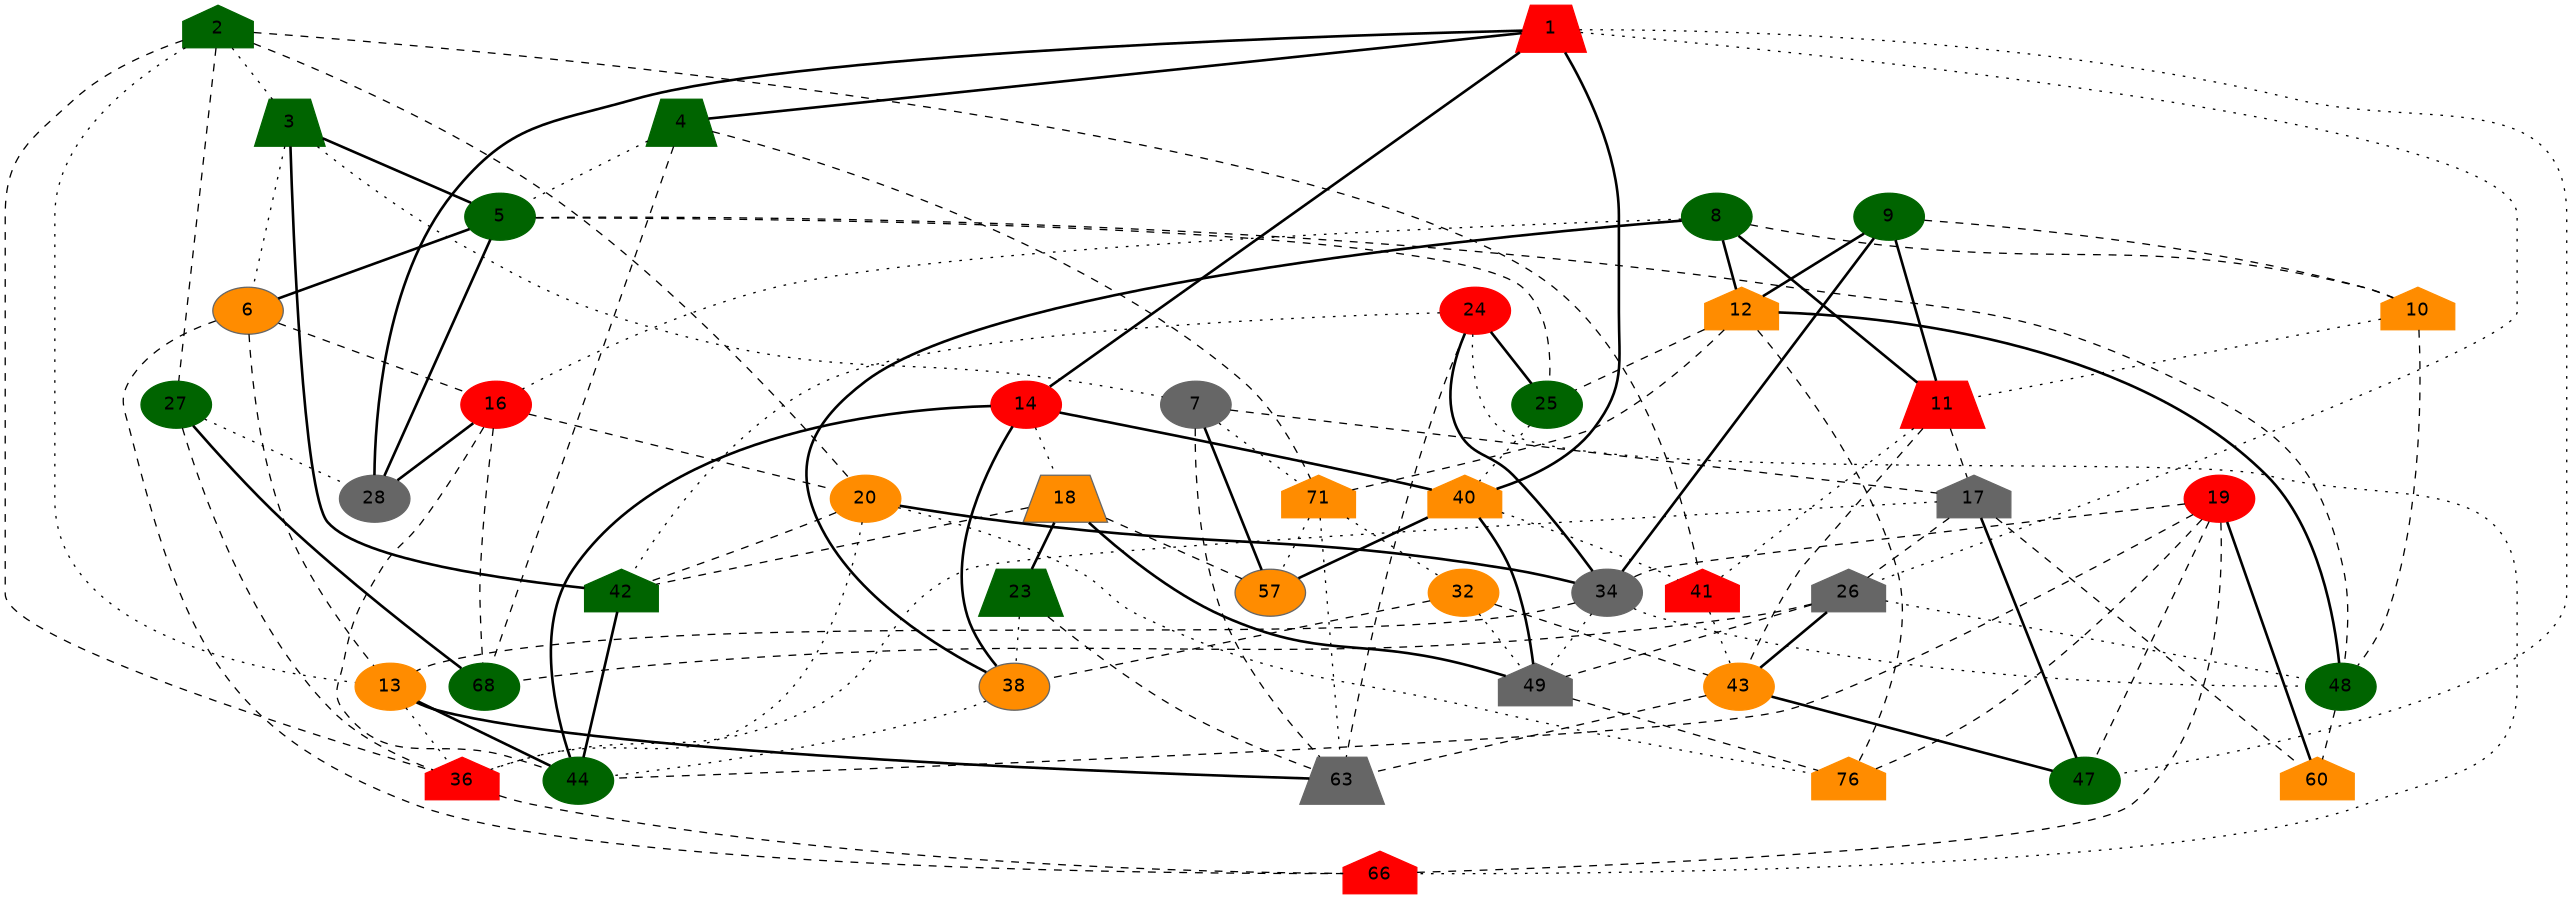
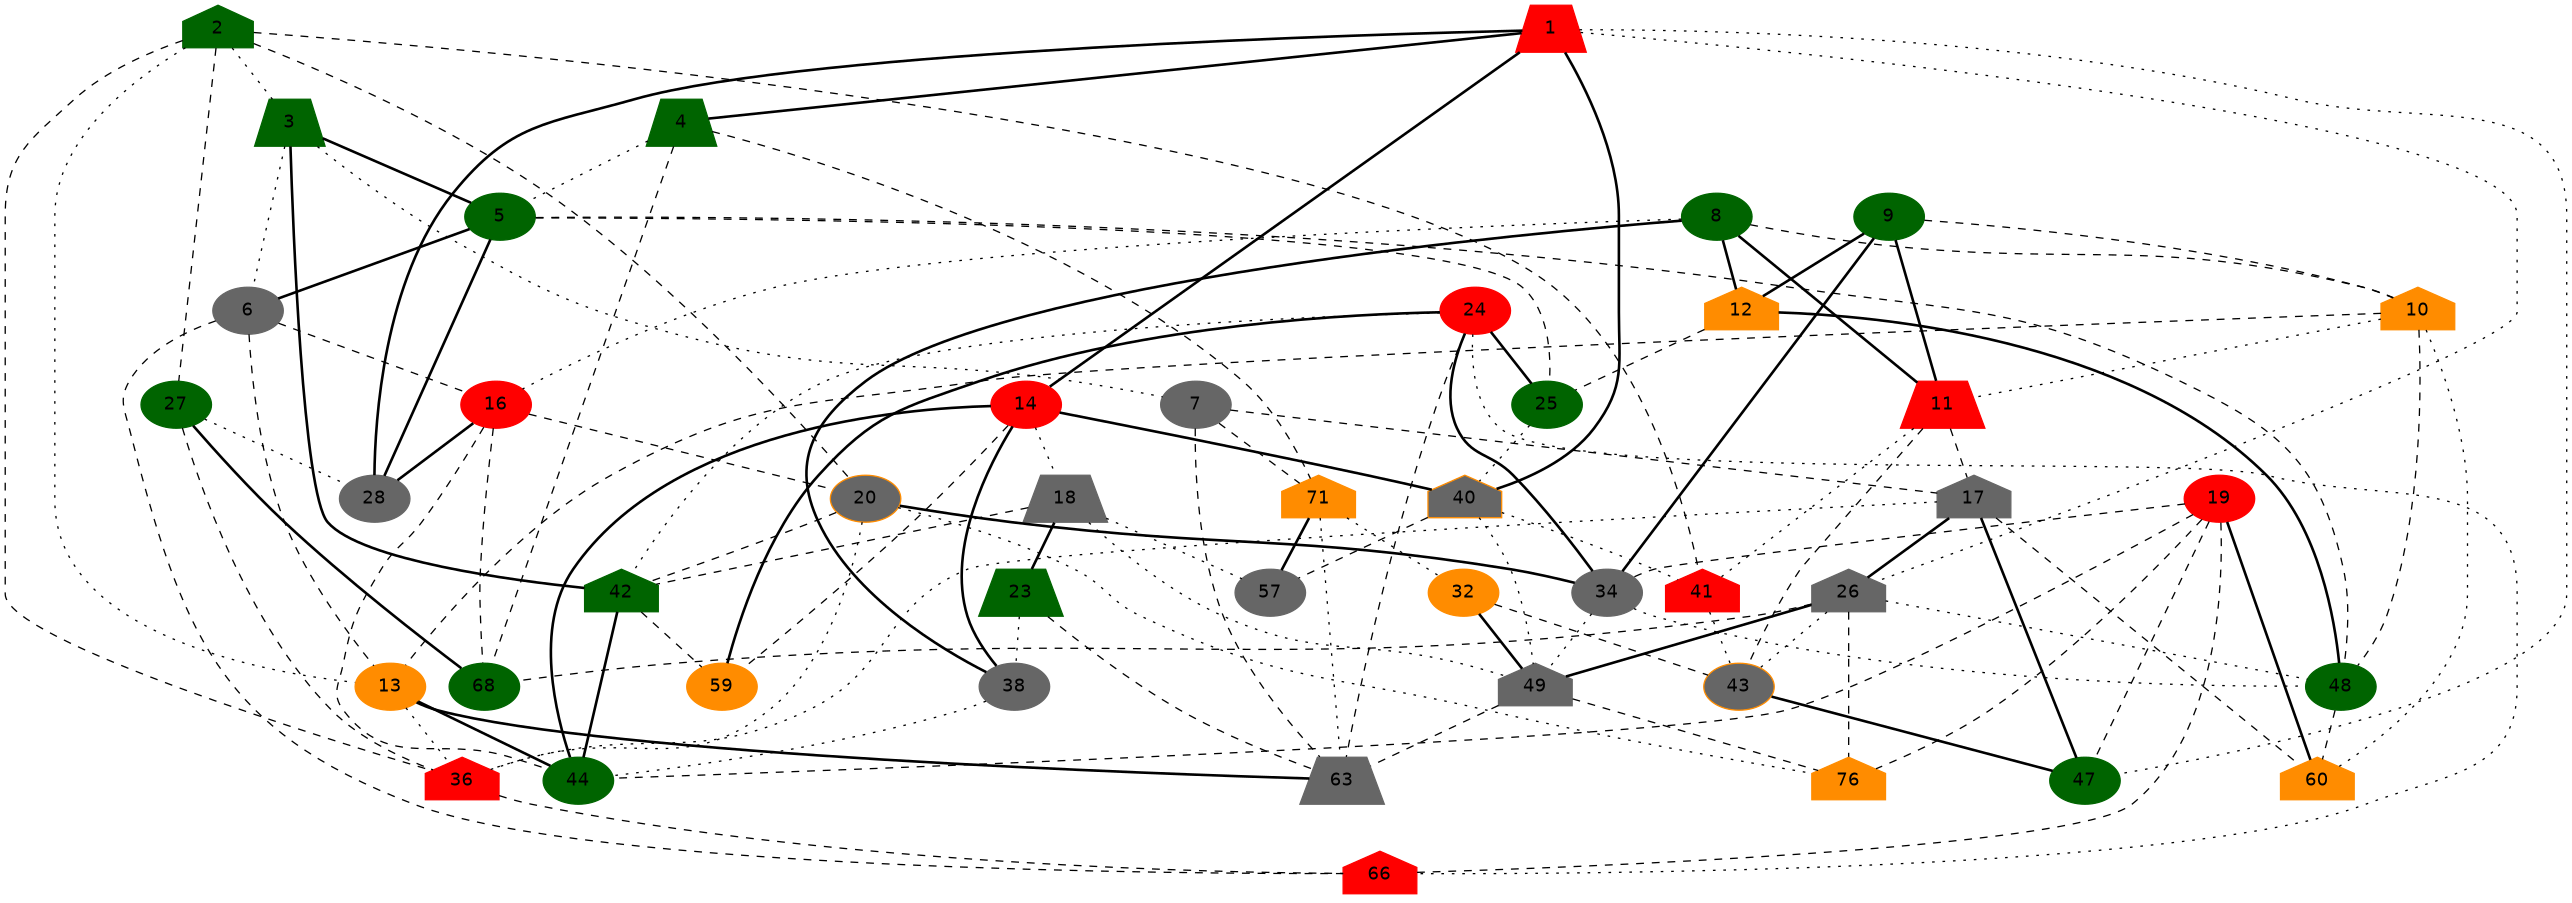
  graph {
    fontname="DejaVu Sans"
    node [color=darkgreen fontname="DejaVu Sans" shape=ellipse style=filled]
    edge [fontname="DejaVu Sans" style=dashed]
    1 [color=red shape=trapezium super="+33"]
    4 [shape=trapezium]
    14 [color=red super="+31"]
    26 [color=gray40 shape=house super="+46"]
    28 [color=gray40]
-   40 [color=darkorange shape=house super="+56"]
+   40 [color=darkorange shape=house super="+56" fillcolor=gray40]
    47
    5 [super="+13"]
    n9 [color=darkorange label=71 shape=house super="+50"]
    68
-   38 [color=gray40 super="+54" fillcolor=darkorange]
-   18 [color=gray40 shape=trapezium super="+30" fillcolor=darkorange]
+   38 [color=gray40 super="+54"]
+   18 [color=gray40 shape=trapezium super="+30"]
    44 [super="+45"]
+   59 [color=darkorange]
    48 [super="+53"]
-   43 [color=darkorange super="+75"]
+   43 [color=darkorange super="+75" fillcolor=gray40]
    49 [color=gray40 shape=house super="+62"]
    41 [color=red shape=house]
-   57 [color=gray40 super="+69" fillcolor=darkorange]
+   57 [color=gray40 super="+69"]
    2 [shape=house super="+52"]
    3 [shape=trapezium super="+58"]
    n22 [color=darkorange label=13 super="+22"]
-   20 [color=darkorange super="+67"]
+   20 [color=darkorange super="+67" fillcolor=gray40]
    27
    36 [color=red shape=house super="+65"]
-   6 [color=gray40 super="+29" fillcolor=darkorange]
+   6 [color=gray40 super="+29"]
    7 [color=gray40 super="+55"]
    42 [shape=house super="+71"]
    63 [color=gray40 shape=trapezium super="+74"]
    34 [color=gray40 super="+35"]
    76 [color=darkorange shape=house]
    66 [color=red shape=house]
    25
    16 [color=red super="+61"]
    17 [color=gray40 shape=house super="+72"]
    32 [color=darkorange]
    60 [color=darkorange shape=house]
    8 [super="+64"]
    10 [color=darkorange shape=house super="+37"]
    11 [color=red shape=trapezium super="+70"]
    12 [color=darkorange shape=house super="+51"]
    9
    23 [shape=trapezium]
    19 [color=red super="+73"]
    24 [color=red super="+39"]
    1 -- 4 [style=bold]
    1 -- 14 [style=bold]
    1 -- 26 [style=dotted]
    1 -- 28 [style=bold]
    1 -- 40 [style=bold]
    1 -- 47 [style=dotted]
    4 -- 5 [style=dotted]
    4 -- n9
    4 -- 68
    14 -- 40 [style=bold]
    14 -- 38 [style=bold]
    14 -- 18 [style=dotted]
    14 -- 44 [style=bold]
+   14 -- 59
    26 -- 68
    26 -- 48 [style=dotted]
-   26 -- 43 [style=bold]
-   26 -- 49
-   40 -- 49 [style=bold]
+   26 -- 43 [style=dotted]
+   26 -- 49 [style=bold]
+   40 -- 49 [style=dotted]
    40 -- 41 [style=dotted]
-   40 -- 57 [style=bold]
+   40 -- 57
    5 -- 28 [style=bold]
    5 -- 48
    5 -- 6 [style=bold]
    5 -- 25
-   n9 -- 57 [style=dotted]
+   n9 -- 57 [style=bold]
    n9 -- 63 [style=dotted]
    n9 -- 32 [style=dotted]
    38 -- 44 [style=dotted]
-   18 -- 49 [style=bold]
-   18 -- 57
+   18 -- 49 [style=dotted]
+   18 -- 57 [style=dotted]
    18 -- 42
    18 -- 23 [style=bold weight=2]
    48 -- 60
    43 -- 47 [style=bold]
-   43 -- 63
+   49 -- 63
    49 -- 76
    41 -- 43 [style=dotted]
    2 -- 41
    2 -- 3 [style=dotted]
    2 -- n22 [style=dotted]
    2 -- 20
    2 -- 27
    2 -- 36
    3 -- 5 [style=bold]
    3 -- 6 [style=dotted weight=2]
    3 -- 7 [style=dotted]
    3 -- 42 [style=bold]
    n22 -- 44 [style=bold]
    n22 -- 36 [style=dotted]
    n22 -- 63 [style=bold]
    20 -- 36 [style=dotted]
    20 -- 42
    20 -- 34 [style=bold]
    20 -- 76 [style=dotted]
    27 -- 28 [style=dotted]
    27 -- 68 [style=bold]
    27 -- 36
    36 -- 66
    6 -- n22
    6 -- 66
    6 -- 16
-   7 -- n9 [style=dotted]
-   7 -- 57 [style=bold weight=2]
+   7 -- n9
    7 -- 63
    7 -- 17
    42 -- 44 [style=bold]
+   42 -- 59
    34 -- 48 [style=dotted]
    34 -- 49 [style=dotted]
    25 -- 40 [style=dotted]
    16 -- 28 [style=bold]
    16 -- 68
    16 -- 44
    16 -- 20
-   17 -- 26
+   17 -- 26 [style=bold]
    17 -- 47 [style=bold]
    17 -- 36 [style=dotted]
    17 -- 60
-   32 -- 38
    32 -- 43
-   32 -- 49 [style=dotted]
+   32 -- 49 [style=bold]
    8 -- 38 [style=bold weight=2]
    8 -- 16 [style=dotted]
    8 -- 10
    8 -- 11 [style=bold]
    8 -- 12 [style=bold]
    10 -- 48
-   34 -- n22
+   10 -- n22
+   10 -- 60 [style=dotted]
    10 -- 11 [style=dotted]
    11 -- 43
    11 -- 41 [style=dotted]
    11 -- 17
-   12 -- n9
    12 -- 48 [style=bold]
-   12 -- 76
+   26 -- 76
    12 -- 25
    9 -- 34 [style=bold]
    9 -- 10
    9 -- 11 [style=bold]
    9 -- 12 [style=bold]
    23 -- 38 [style=dotted]
    23 -- 63
    19 -- 47
    19 -- 44
    19 -- 34
    19 -- 76
    19 -- 66
    19 -- 60 [style=bold]
+   24 -- 59 [style=bold]
    24 -- 42 [style=dotted]
    24 -- 63
    24 -- 34 [style=bold]
    24 -- 66 [style=dotted]
    24 -- 25 [style=bold]
  }
